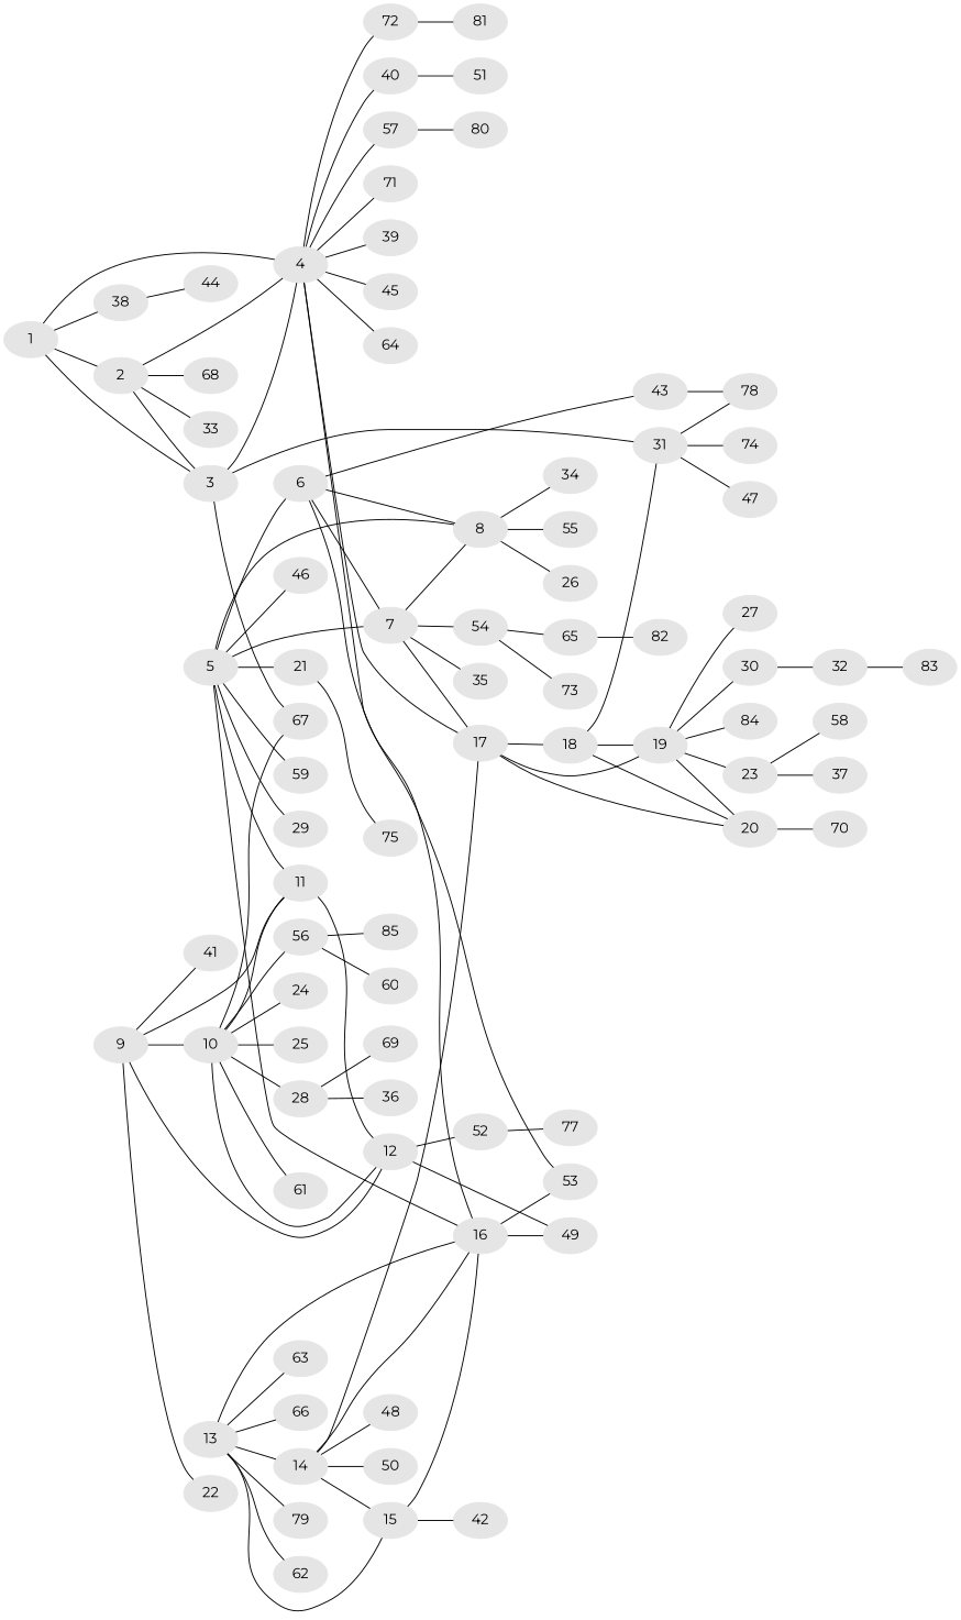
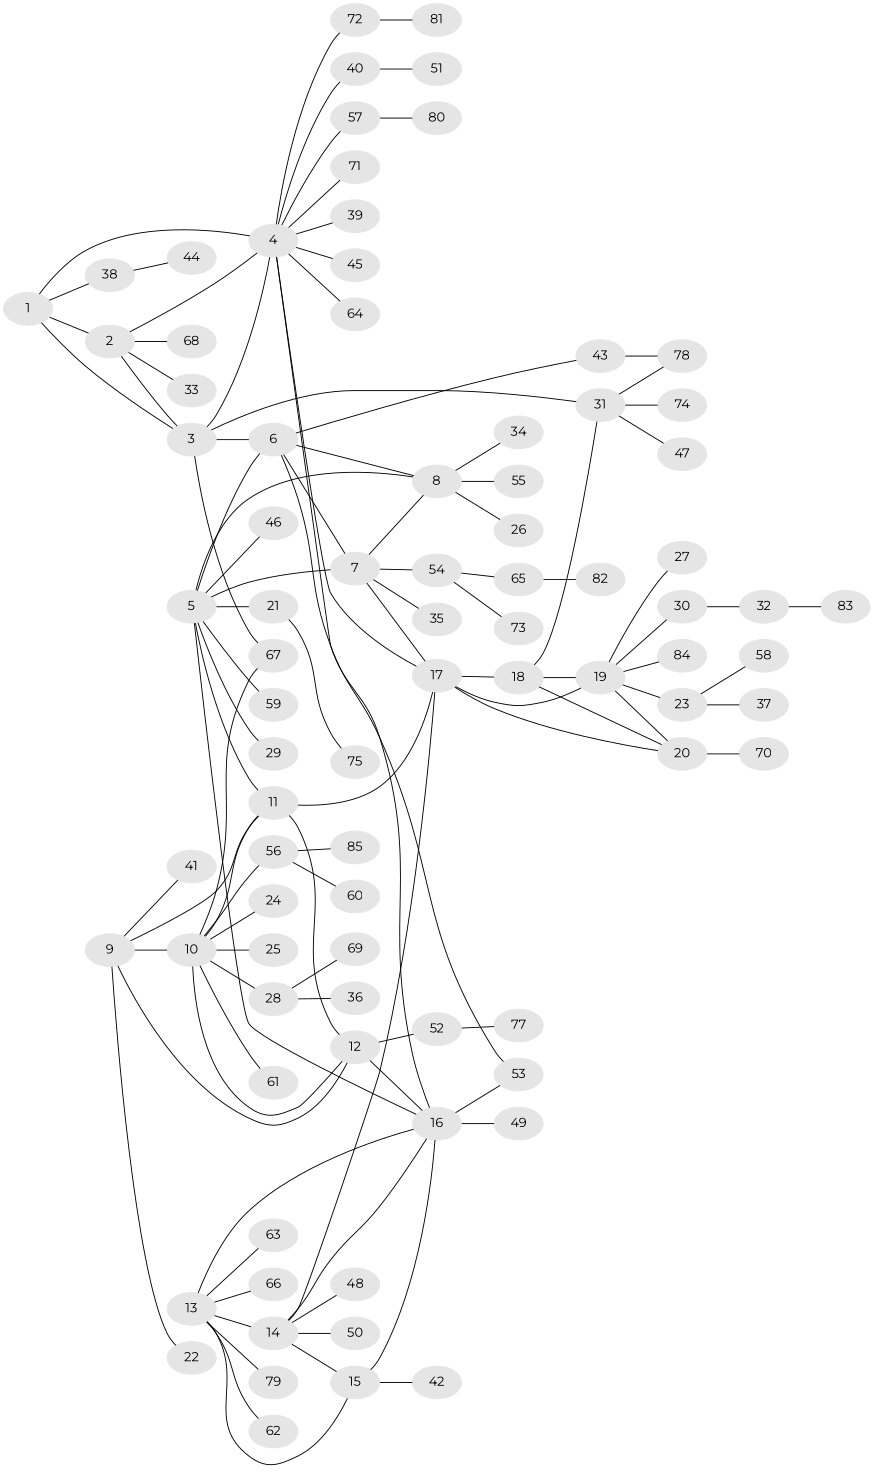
  graph {
    fontname=Montserrat
    rankdir=LR
    node [color=gray90 fontname=Montserrat style=filled]
    edge [fontname=Montserrat]
    1
    2
    3
    4
    38
    33
    68
    6
    31
    67
    16
    17
    39
    40
    45
    57
    64
    71
    72
    44
    7
    8
    43
    53
    47
    74
    78
    11
    12
    49
    18
    19
    20
    51
    80
    81
    5
    21
    29
    46
    59
    35
    54
    26
    34
    55
    75
    65
    73
    9
    10
    22
    41
    24
    25
    28
    56
    61
    52
    36
    69
    60
    85
    77
    13
    14
    15
    62
    63
    66
    79
    48
    50
    42
    23
    27
    30
    84
    70
    37
    58
    32
    83
    82
    1 -- 2
    1 -- 3
    1 -- 4
    1 -- 38
    2 -- 3
    2 -- 4
    2 -- 33
    2 -- 68
    3 -- 4
+   3 -- 6
    3 -- 31
    3 -- 67
    4 -- 16
    4 -- 17
    4 -- 39
    4 -- 40
    4 -- 45
    4 -- 57
    4 -- 64
    4 -- 71
    4 -- 72
    38 -- 44
    6 -- 7
    6 -- 8
    6 -- 43
    6 -- 53
    31 -- 47
    31 -- 74
    31 -- 78
    16 -- 53
    16 -- 49
    17 -- 18
    17 -- 19
    17 -- 20
    40 -- 51
    57 -- 80
    72 -- 81
    7 -- 17
    7 -- 8
    7 -- 35
    7 -- 54
    8 -- 26
    8 -- 34
    8 -- 55
    43 -- 78
+   11 -- 17
    11 -- 12
-   12 -- 49
+   12 -- 16
    12 -- 52
    18 -- 31
    18 -- 19
    18 -- 20
    19 -- 20
    19 -- 23
    19 -- 27
    19 -- 30
    19 -- 84
    20 -- 70
    5 -- 6
    5 -- 16
    5 -- 7
    5 -- 8
    5 -- 11
    5 -- 21
    5 -- 29
    5 -- 46
    5 -- 59
    21 -- 75
    54 -- 65
    54 -- 73
    65 -- 82
    9 -- 11
    9 -- 12
    9 -- 10
    9 -- 22
    9 -- 41
    10 -- 67
    10 -- 11
    10 -- 12
    10 -- 24
    10 -- 25
    10 -- 28
    10 -- 56
    10 -- 61
    28 -- 36
    28 -- 69
    56 -- 60
    56 -- 85
    52 -- 77
    13 -- 16
    13 -- 14
    13 -- 15
    13 -- 62
    13 -- 63
    13 -- 66
    13 -- 79
    14 -- 16
    14 -- 17
    14 -- 15
    14 -- 48
    14 -- 50
    15 -- 16
    15 -- 42
    23 -- 37
    23 -- 58
    30 -- 32
    32 -- 83
  }
